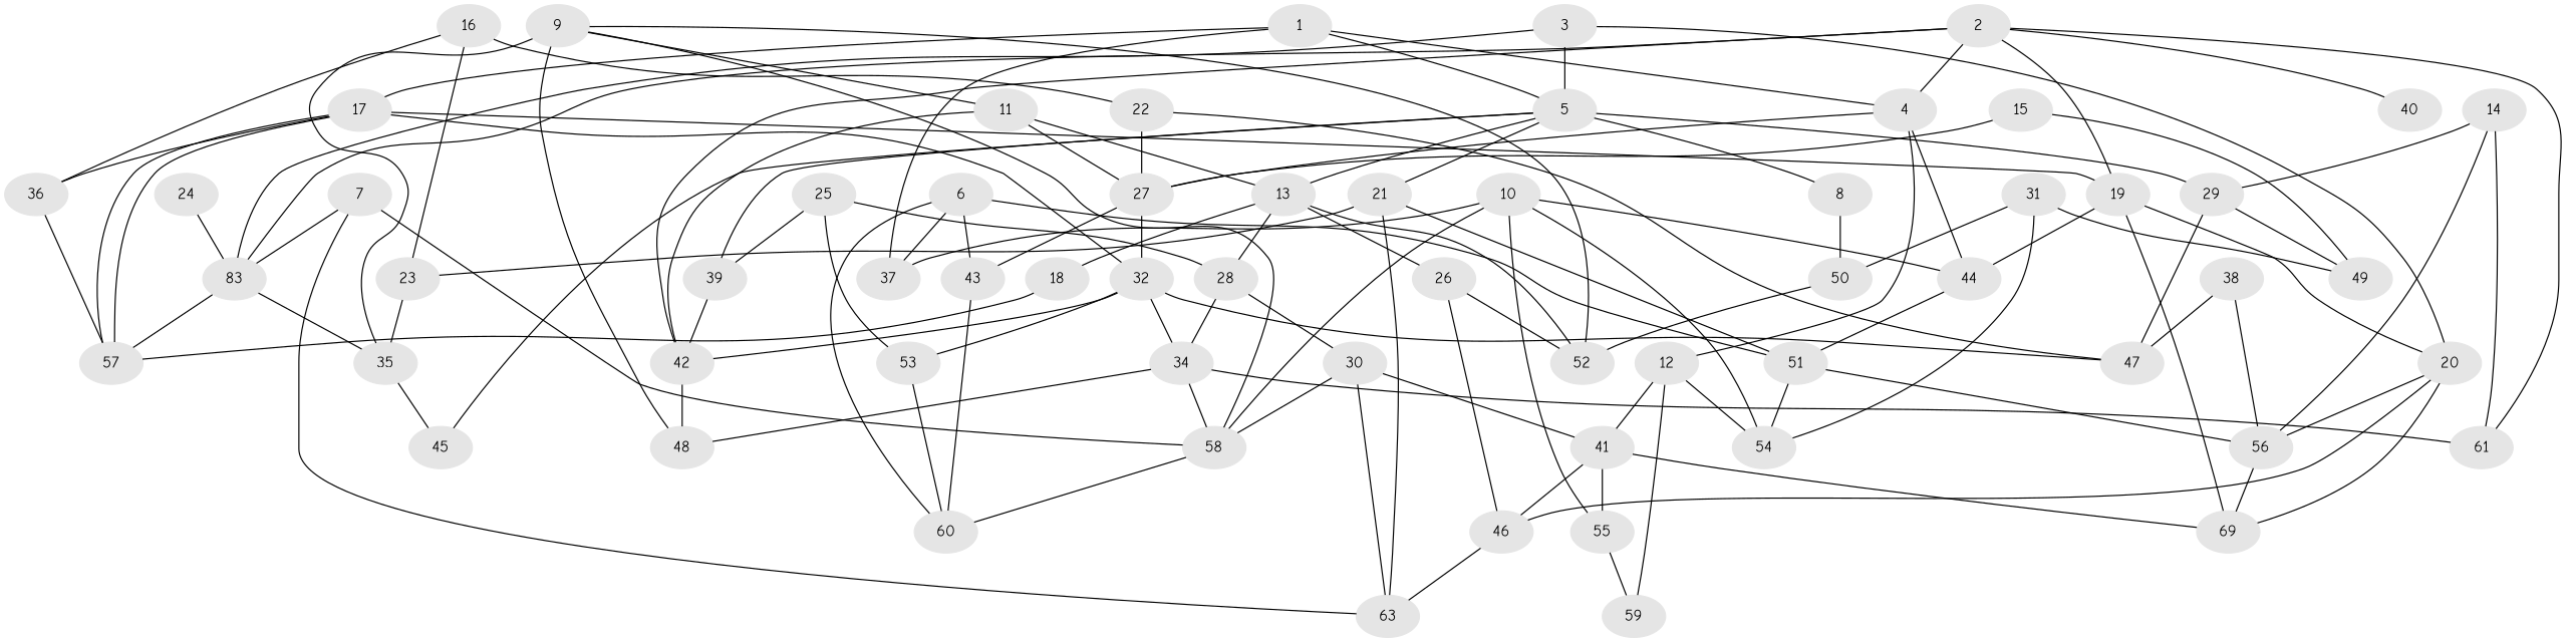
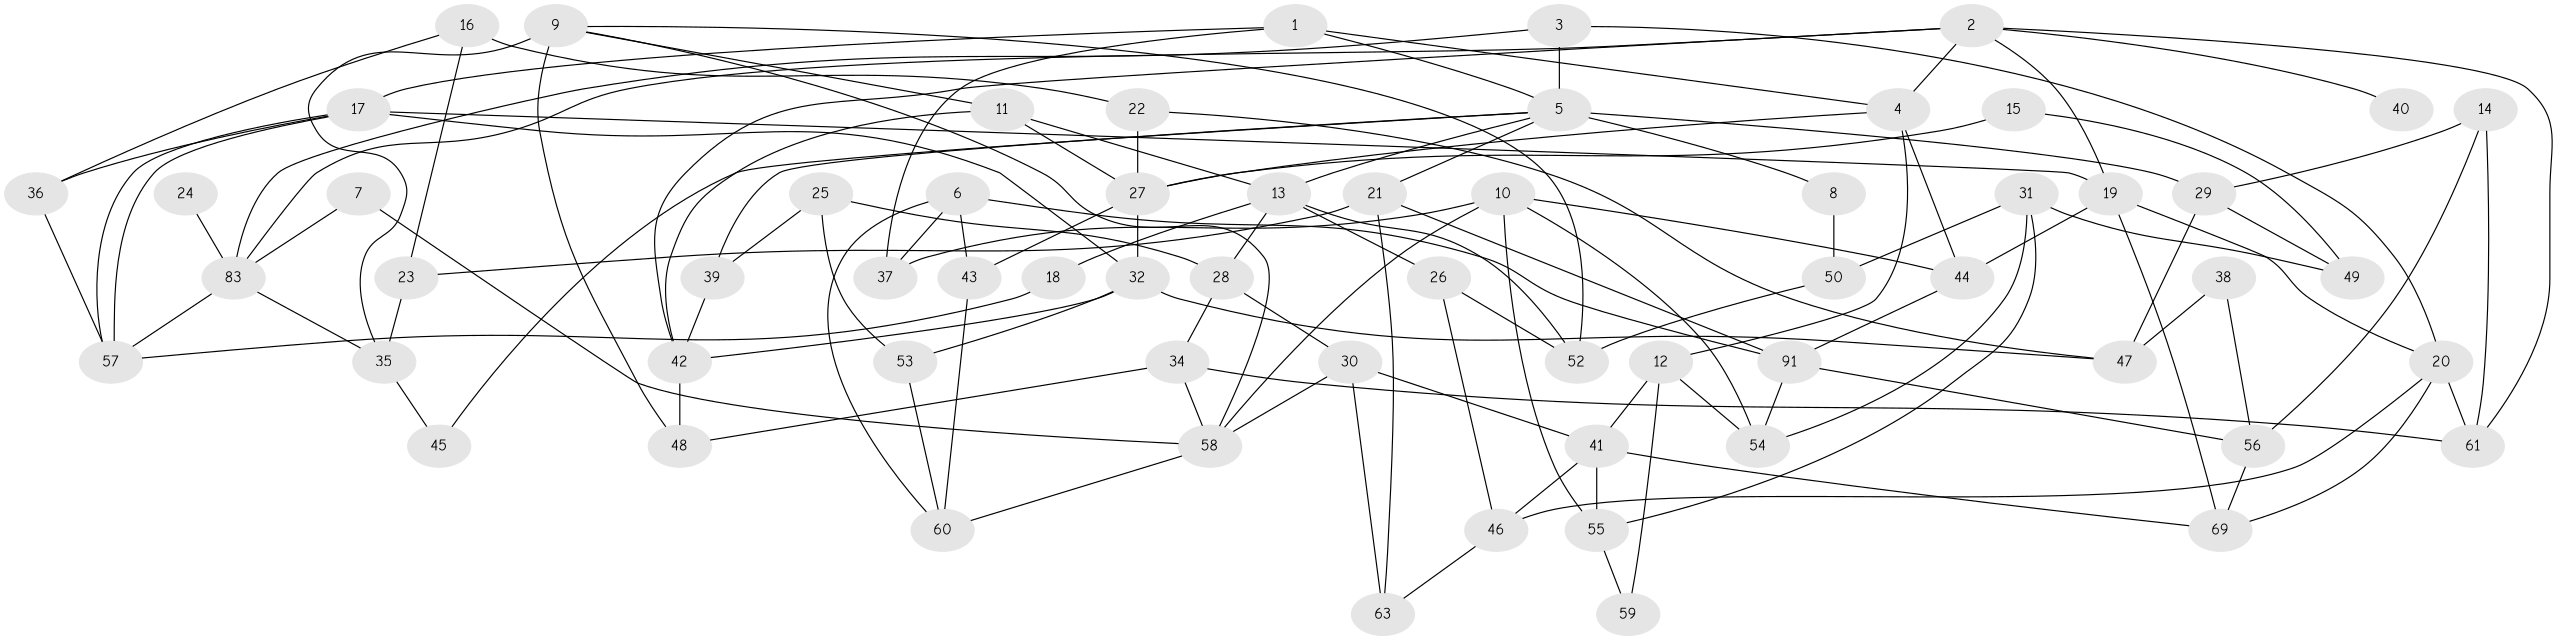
  graph {
    fontname="Comic Neue"
    node [color=gray90 fontname="Comic Neue" style=filled]
    edge [fontname="Comic Neue"]
    1
    4
    5
    17
    37
    12
    27
    44
    8
    13
    21
    29
    39
    45
    19
    36
    32
    57
    2
    n20 [label=83]
    40
    42
    61
    20
    n25 [label=69]
    35
    48
    3
    56
    46
    54
    41
    59
    43
-   51
+   51 [label=91]
    50
    52
    18
    26
    28
    63
    23
    49
    47
    6
    60
    7
    58
    9
    11
    10
    55
    24
    30
    34
    14
    15
    16
    22
    53
    25
    31
    38
    1 -- 4
    1 -- 5
    1 -- 17
    1 -- 37
    4 -- 12
    4 -- 27
    4 -- 44
    5 -- 8
    5 -- 13
    5 -- 21
    5 -- 29
    5 -- 39
    5 -- 45
    17 -- 19
    17 -- 36
    17 -- 32
    17 -- 57
    17 -- 57
    12 -- 54
    12 -- 41
    12 -- 59
    27 -- 32
    27 -- 43
    44 -- 51
    8 -- 50
    13 -- 52
    13 -- 18
    13 -- 26
    13 -- 28
    21 -- 51
    21 -- 63
    21 -- 23
    29 -- 49
    29 -- 47
    39 -- 42
    19 -- 44
    19 -- 20
    19 -- n25
    36 -- 57
    32 -- 42
    32 -- 47
-   32 -- 34
    32 -- 53
    2 -- 4
    2 -- 19
    2 -- n20
    2 -- 40
    2 -- 42
    2 -- 61
    n20 -- 57
    n20 -- 35
    42 -- 48
    20 -- n25
-   20 -- 56
+   20 -- 61
    20 -- 46
    35 -- 45
    3 -- 5
    3 -- n20
    3 -- 20
    56 -- n25
    46 -- 63
    41 -- n25
    41 -- 46
    41 -- 55
    43 -- 60
    51 -- 56
    51 -- 54
    50 -- 52
    18 -- 57
    26 -- 46
    26 -- 52
    28 -- 30
    28 -- 34
    23 -- 35
    6 -- 37
    6 -- 43
    6 -- 51
    6 -- 60
    7 -- n20
-   7 -- 63
    7 -- 58
    58 -- 60
    9 -- 35
    9 -- 48
    9 -- 52
    9 -- 58
    9 -- 11
    11 -- 27
    11 -- 13
    11 -- 42
    10 -- 37
    10 -- 44
    10 -- 54
    10 -- 58
    10 -- 55
    55 -- 59
    24 -- n20
    30 -- 41
    30 -- 63
    30 -- 58
    34 -- 61
    34 -- 48
    34 -- 58
    14 -- 29
    14 -- 61
    14 -- 56
    15 -- 27
    15 -- 49
    16 -- 36
    16 -- 23
    16 -- 22
    22 -- 27
    22 -- 47
    53 -- 60
    25 -- 39
    25 -- 28
    25 -- 53
    31 -- 54
    31 -- 50
    31 -- 49
+   31 -- 55
    38 -- 56
    38 -- 47
  }
